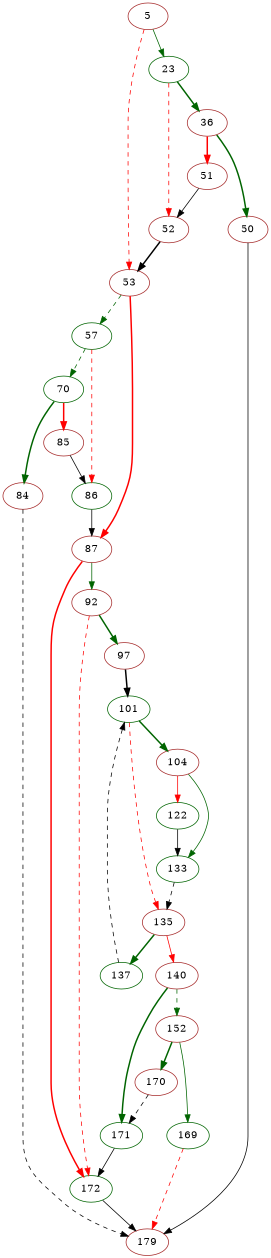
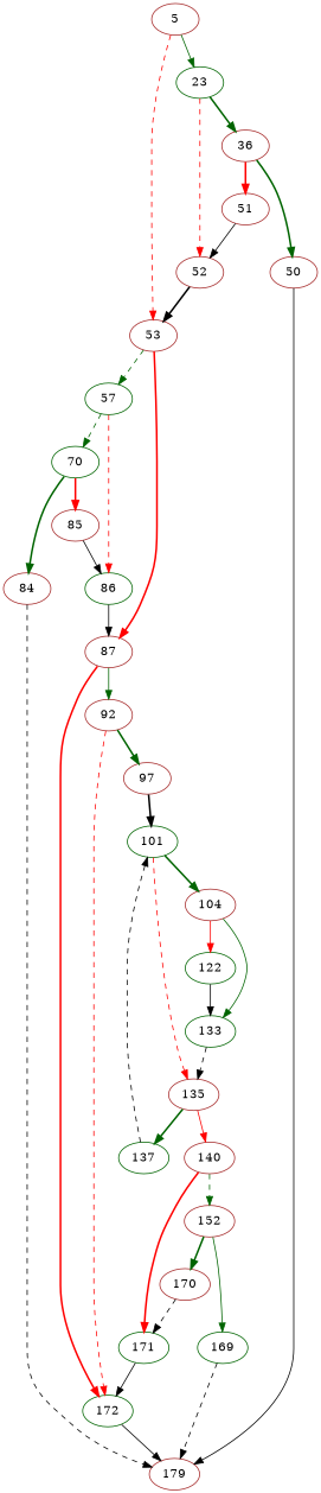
  strict digraph {
    node [color=brown]
    edge [style=bold]
    5 [entry=true]
    23 [color=darkgreen]
    53
    36
    52
    57 [color=darkgreen]
    87
    50
    51
    70 [color=darkgreen]
    86 [color=darkgreen]
    92
    172 [color=darkgreen]
    179
    84
    85
    97
    101 [color=darkgreen]
    104
    135
    133 [color=darkgreen]
    122 [color=darkgreen]
    137 [color=darkgreen]
    140
    152
    171 [color=darkgreen]
    169 [color=darkgreen]
    170
    5 -> 23 [color=darkgreen cond=true style=solid]
    5 -> 53 [color=red cond=false style=dashed]
    23 -> 36 [color=darkgreen cond=true]
    23 -> 52 [color=red cond=false style=dashed]
    53 -> 57 [color=darkgreen cond=true style=dashed]
    53 -> 87 [color=red cond=false]
    36 -> 50 [color=darkgreen cond=true]
    36 -> 51 [color=red cond=false]
    52 -> 53
    57 -> 70 [color=darkgreen cond=true style=dashed]
    57 -> 86 [color=red cond=false style=dashed]
    87 -> 92 [color=darkgreen cond=true style=solid]
    87 -> 172 [color=red cond=false]
    50 -> 179 [style=solid]
    51 -> 52 [style=solid]
    70 -> 84 [color=darkgreen cond=true]
    70 -> 85 [color=red cond=false]
    86 -> 87 [style=solid]
    92 -> 172 [color=red cond=false style=dashed]
    92 -> 97 [color=darkgreen cond=true]
    172 -> 179 [style=solid]
    84 -> 179 [style=dashed]
    85 -> 86 [style=solid]
    97 -> 101
    101 -> 104 [color=darkgreen cond=true]
    101 -> 135 [color=red cond=false style=dashed]
    104 -> 133 [color=darkgreen cond=true style=solid]
    104 -> 122 [color=red cond=false style=solid]
    135 -> 137 [color=darkgreen cond=true]
    135 -> 140 [color=red cond=false style=solid]
    133 -> 135 [style=dashed]
    122 -> 133 [style=solid]
    137 -> 101 [style=dashed]
    140 -> 152 [color=darkgreen cond=true style=dashed]
-   140 -> 171 [color=darkgreen cond=false]
+   140 -> 171 [color=red cond=false]
    152 -> 169 [color=darkgreen cond=true style=solid]
    152 -> 170 [color=darkgreen cond=false]
    171 -> 172 [style=solid]
-   169 -> 179 [style=dashed color=red]
+   169 -> 179 [style=dashed]
    170 -> 171 [style=dashed]
  }
